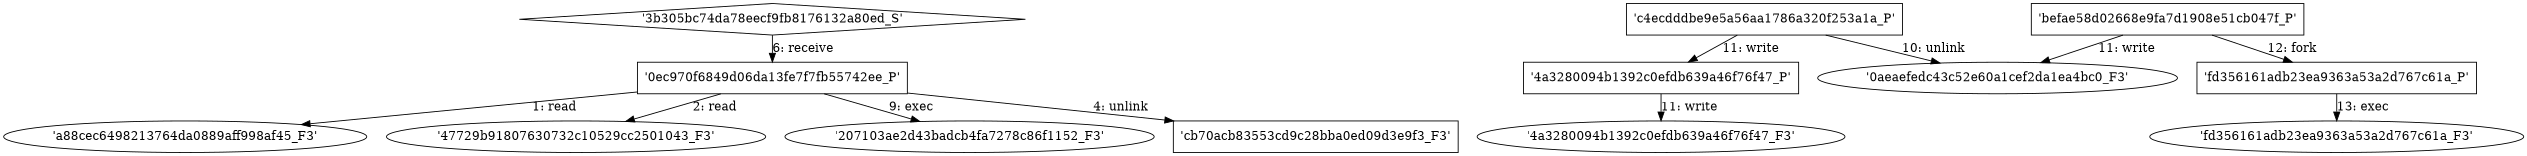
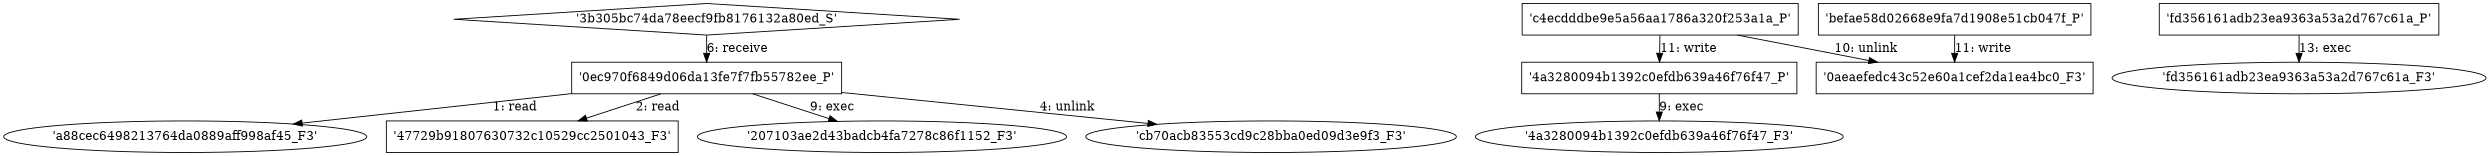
  digraph {
    engine=neato
    fixedsize=false
    fontsize=10
    nodesep=0.3
    rankdir=TB
    ranksep=0
    splines=true
    node [node_type=Process shape=ellipse]
-   "'0ec970f6849d06da13fe7f7fb55782ee_P'" [shape=box label="'0ec970f6849d06da13fe7f7fb55742ee_P'"]
+   "'0ec970f6849d06da13fe7f7fb55782ee_P'" [shape=box]
    "'a88cec6498213764da0889aff998af45_F3'" [node_type=file]
-   "'47729b91807630732c10529cc2501043_F3'" [node_type=file]
+   "'47729b91807630732c10529cc2501043_F3'" [node_type=file shape=box]
    "'207103ae2d43badcb4fa7278c86f1152_F3'" [node_type=file]
-   "'cb70acb83553cd9c28bba0ed09d3e9f3_F3'" [node_type=file shape=box]
+   "'cb70acb83553cd9c28bba0ed09d3e9f3_F3'" [node_type=file]
    "'3b305bc74da78eecf9fb8176132a80ed_S'" [node_type=Socket shape=diamond]
    "'c4ecdddbe9e5a56aa1786a320f253a1a_P'" [shape=box]
    "'4a3280094b1392c0efdb639a46f76f47_P'" [shape=box]
-   "'0aeaefedc43c52e60a1cef2da1ea4bc0_F3'" [node_type=file]
+   "'0aeaefedc43c52e60a1cef2da1ea4bc0_F3'" [node_type=file shape=box]
    "'4a3280094b1392c0efdb639a46f76f47_F3'" [node_type=File]
    "'befae58d02668e9fa7d1908e51cb047f_P'" [shape=box]
    "'fd356161adb23ea9363a53a2d767c61a_P'" [shape=box]
    "'fd356161adb23ea9363a53a2d767c61a_F3'" [node_type=File]
    "'0ec970f6849d06da13fe7f7fb55782ee_P'" -> "'a88cec6498213764da0889aff998af45_F3'" [label="1: read"]
    "'0ec970f6849d06da13fe7f7fb55782ee_P'" -> "'47729b91807630732c10529cc2501043_F3'" [label="2: read"]
    "'0ec970f6849d06da13fe7f7fb55782ee_P'" -> "'207103ae2d43badcb4fa7278c86f1152_F3'" [label="9: exec"]
    "'0ec970f6849d06da13fe7f7fb55782ee_P'" -> "'cb70acb83553cd9c28bba0ed09d3e9f3_F3'" [label="4: unlink"]
    "'3b305bc74da78eecf9fb8176132a80ed_S'" -> "'0ec970f6849d06da13fe7f7fb55782ee_P'" [label="6: receive"]
    "'c4ecdddbe9e5a56aa1786a320f253a1a_P'" -> "'4a3280094b1392c0efdb639a46f76f47_P'" [label="11: write"]
    "'c4ecdddbe9e5a56aa1786a320f253a1a_P'" -> "'0aeaefedc43c52e60a1cef2da1ea4bc0_F3'" [label="10: unlink"]
-   "'4a3280094b1392c0efdb639a46f76f47_P'" -> "'4a3280094b1392c0efdb639a46f76f47_F3'" [label="11: write"]
+   "'4a3280094b1392c0efdb639a46f76f47_P'" -> "'4a3280094b1392c0efdb639a46f76f47_F3'" [label="9: exec"]
    "'befae58d02668e9fa7d1908e51cb047f_P'" -> "'0aeaefedc43c52e60a1cef2da1ea4bc0_F3'" [label="11: write"]
-   "'befae58d02668e9fa7d1908e51cb047f_P'" -> "'fd356161adb23ea9363a53a2d767c61a_P'" [label="12: fork"]
    "'fd356161adb23ea9363a53a2d767c61a_P'" -> "'fd356161adb23ea9363a53a2d767c61a_F3'" [label="13: exec"]
  }
